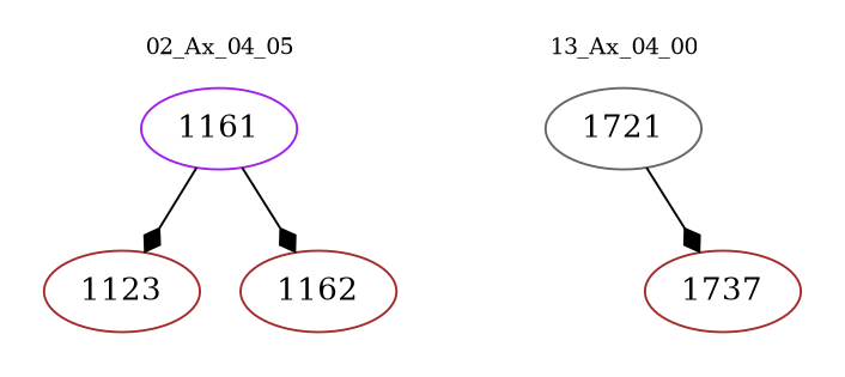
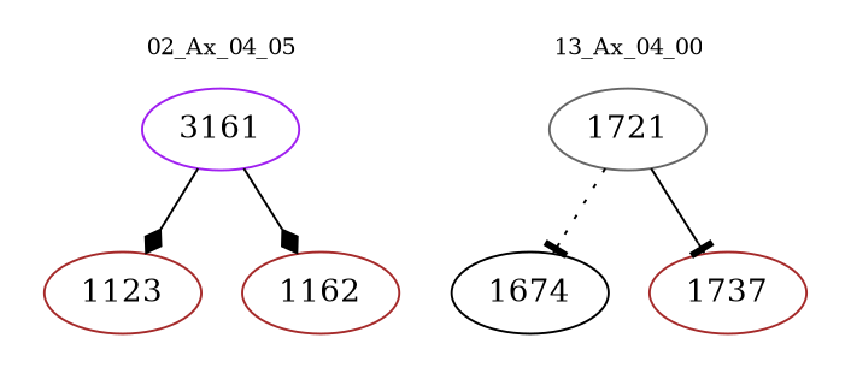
  digraph {
    node [color=brown]
    edge [arrowhead=diamond color=black style=solid]
-   n1 [color=purple label=1161]
+   n1 [color=purple label=3161]
    n2 [label=1123]
    n3 [label=1162]
    n4 [color=gray40 label=1721]
+   n5 [color=black label=1674]
    n6 [label=1737]
    subgraph cluster_1 {
      color=white
      fontsize=10
      label="02_Ax_04_05"
      n1
      n2
      n3
    }
    subgraph cluster_2 {
      color=white
      fontsize=10
      label="13_Ax_04_00"
      n4
+     n5
      n6
    }
    n1 -> n2
    n1 -> n3
-   n4 -> n6
+   n4 -> n5 [arrowhead=tee style=dotted]
+   n4 -> n6 [arrowhead=tee]
  }
